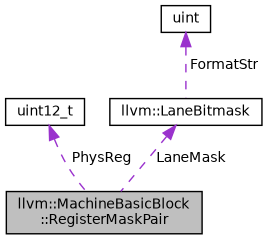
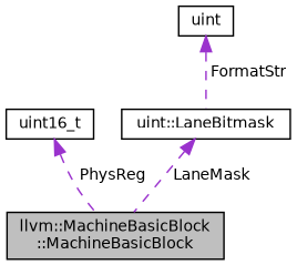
  digraph {
    node [color=black fontname=Helvetica fontsize=10 shape=box]
    edge [color=darkorchid3 dir=back fontname=Helvetica fontsize=10 labelfontname=Helvetica labelfontsize=10 style=dashed]
-   n1 [fillcolor=grey75 fontcolor=black height=0.2 label="llvm::MachineBasicBlock\l::RegisterMaskPair" style=filled width=0.4]
-   n2 [height=0.2 label=uint12_t width=0.4]
-   n3 [height=0.2 label="llvm::LaneBitmask" width=0.4]
+   n1 [fillcolor=grey75 fontcolor=black height=0.2 label="llvm::MachineBasicBlock\l::MachineBasicBlock" style=filled width=0.4]
+   n2 [height=0.2 label=uint16_t width=0.4]
+   n3 [height=0.2 label="uint::LaneBitmask" width=0.4]
    n4 [height=0.2 label=uint width=0.4]
    n2 -> n1 [label=" PhysReg"]
    n3 -> n1 [label=" LaneMask"]
    n4 -> n3 [label=" FormatStr"]
  }
